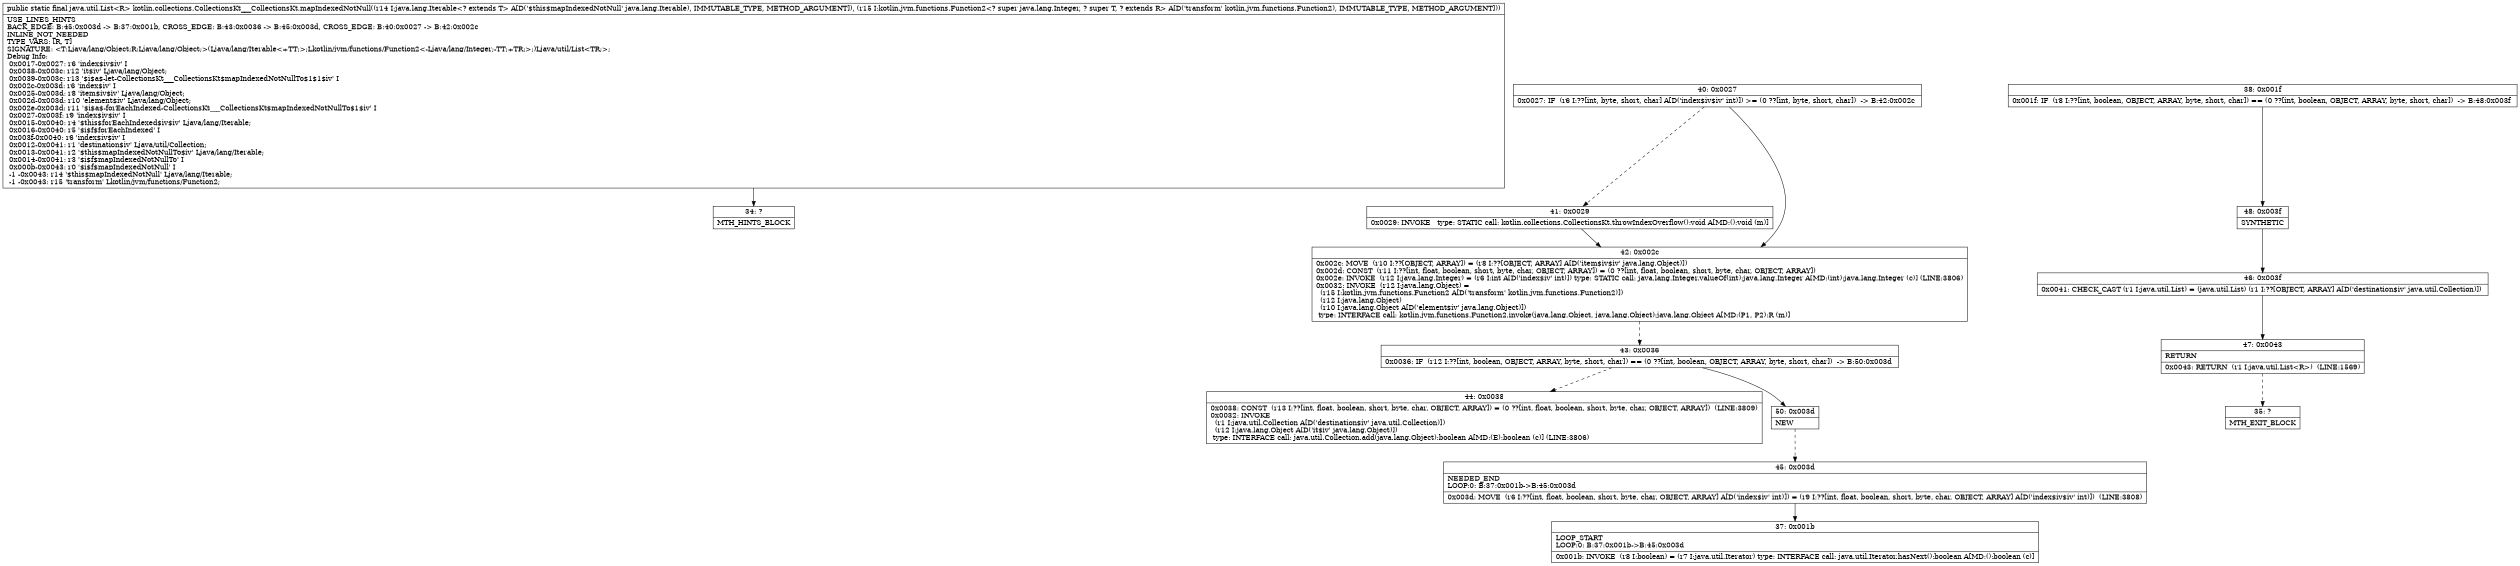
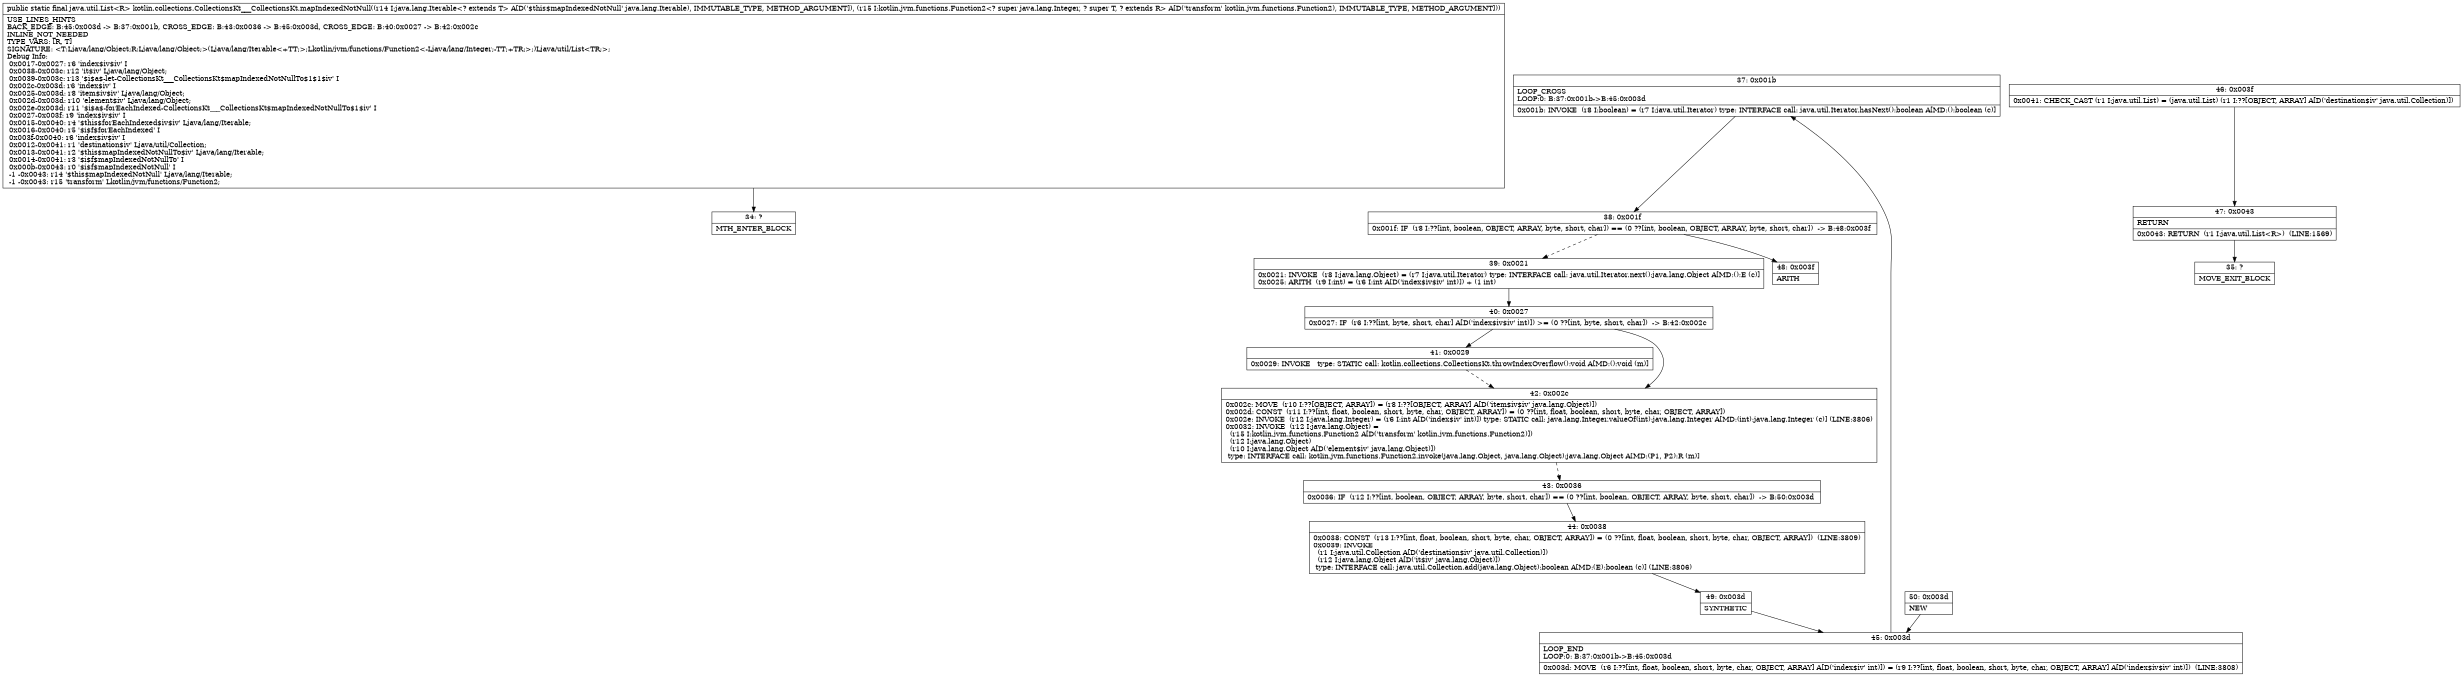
  digraph {
    node [shape=record]
-   n1 [label="{34\:\ ?|MTH_HINTS_BLOCK\l}"]
-   n2 [label="{37\:\ 0x001b|LOOP_START\lLOOP:0: B:37:0x001b\-\>B:45:0x003d\l|0x001b: INVOKE  (r8 I:boolean) = (r7 I:java.util.Iterator) type: INTERFACE call: java.util.Iterator.hasNext():boolean A[MD:():boolean (c)]\l}"]
+   n1 [label="{34\:\ ?|MTH_ENTER_BLOCK\l}"]
+   n2 [label="{37\:\ 0x001b|LOOP_CROSS\lLOOP:0: B:37:0x001b\-\>B:45:0x003d\l|0x001b: INVOKE  (r8 I:boolean) = (r7 I:java.util.Iterator) type: INTERFACE call: java.util.Iterator.hasNext():boolean A[MD:():boolean (c)]\l}"]
    n3 [label="{38\:\ 0x001f|0x001f: IF  (r8 I:??[int, boolean, OBJECT, ARRAY, byte, short, char]) == (0 ??[int, boolean, OBJECT, ARRAY, byte, short, char])  \-\> B:48:0x003f \l}"]
-   n5 [label="{48\:\ 0x003f|SYNTHETIC\l}"]
+   n4 [label="{39\:\ 0x0021|0x0021: INVOKE  (r8 I:java.lang.Object) = (r7 I:java.util.Iterator) type: INTERFACE call: java.util.Iterator.next():java.lang.Object A[MD:():E (c)]\l0x0025: ARITH  (r9 I:int) = (r6 I:int A[D('index$iv$iv' int)]) + (1 int) \l}"]
+   n5 [label="{48\:\ 0x003f|ARITH\l}"]
    n6 [label="{40\:\ 0x0027|0x0027: IF  (r6 I:??[int, byte, short, char] A[D('index$iv$iv' int)]) \>= (0 ??[int, byte, short, char])  \-\> B:42:0x002c \l}"]
    n7 [label="{46\:\ 0x003f|0x0041: CHECK_CAST (r1 I:java.util.List) = (java.util.List) (r1 I:??[OBJECT, ARRAY] A[D('destination$iv' java.util.Collection)]) \l}"]
    n8 [label="{41\:\ 0x0029|0x0029: INVOKE   type: STATIC call: kotlin.collections.CollectionsKt.throwIndexOverflow():void A[MD:():void (m)]\l}"]
    n9 [label="{42\:\ 0x002c|0x002c: MOVE  (r10 I:??[OBJECT, ARRAY]) = (r8 I:??[OBJECT, ARRAY] A[D('item$iv$iv' java.lang.Object)]) \l0x002d: CONST  (r11 I:??[int, float, boolean, short, byte, char, OBJECT, ARRAY]) = (0 ??[int, float, boolean, short, byte, char, OBJECT, ARRAY]) \l0x002e: INVOKE  (r12 I:java.lang.Integer) = (r6 I:int A[D('index$iv' int)]) type: STATIC call: java.lang.Integer.valueOf(int):java.lang.Integer A[MD:(int):java.lang.Integer (c)] (LINE:3806)\l0x0032: INVOKE  (r12 I:java.lang.Object) = \l  (r15 I:kotlin.jvm.functions.Function2 A[D('transform' kotlin.jvm.functions.Function2)])\l  (r12 I:java.lang.Object)\l  (r10 I:java.lang.Object A[D('element$iv' java.lang.Object)])\l type: INTERFACE call: kotlin.jvm.functions.Function2.invoke(java.lang.Object, java.lang.Object):java.lang.Object A[MD:(P1, P2):R (m)]\l}"]
    n10 [label="{43\:\ 0x0036|0x0036: IF  (r12 I:??[int, boolean, OBJECT, ARRAY, byte, short, char]) == (0 ??[int, boolean, OBJECT, ARRAY, byte, short, char])  \-\> B:50:0x003d \l}"]
-   n11 [label="{44\:\ 0x0038|0x0038: CONST  (r13 I:??[int, float, boolean, short, byte, char, OBJECT, ARRAY]) = (0 ??[int, float, boolean, short, byte, char, OBJECT, ARRAY])  (LINE:3809)\l0x0032: INVOKE  \l  (r1 I:java.util.Collection A[D('destination$iv' java.util.Collection)])\l  (r12 I:java.lang.Object A[D('it$iv' java.lang.Object)])\l type: INTERFACE call: java.util.Collection.add(java.lang.Object):boolean A[MD:(E):boolean (c)] (LINE:3806)\l}"]
+   n11 [label="{44\:\ 0x0038|0x0038: CONST  (r13 I:??[int, float, boolean, short, byte, char, OBJECT, ARRAY]) = (0 ??[int, float, boolean, short, byte, char, OBJECT, ARRAY])  (LINE:3809)\l0x0039: INVOKE  \l  (r1 I:java.util.Collection A[D('destination$iv' java.util.Collection)])\l  (r12 I:java.lang.Object A[D('it$iv' java.lang.Object)])\l type: INTERFACE call: java.util.Collection.add(java.lang.Object):boolean A[MD:(E):boolean (c)] (LINE:3806)\l}"]
    n12 [label="{50\:\ 0x003d|NEW\l}"]
-   n14 [label="{45\:\ 0x003d|NEEDED_END\lLOOP:0: B:37:0x001b\-\>B:45:0x003d\l|0x003d: MOVE  (r6 I:??[int, float, boolean, short, byte, char, OBJECT, ARRAY] A[D('index$iv' int)]) = (r9 I:??[int, float, boolean, short, byte, char, OBJECT, ARRAY] A[D('index$iv$iv' int)])  (LINE:3808)\l}"]
+   n13 [label="{49\:\ 0x003d|SYNTHETIC\l}"]
+   n14 [label="{45\:\ 0x003d|LOOP_END\lLOOP:0: B:37:0x001b\-\>B:45:0x003d\l|0x003d: MOVE  (r6 I:??[int, float, boolean, short, byte, char, OBJECT, ARRAY] A[D('index$iv' int)]) = (r9 I:??[int, float, boolean, short, byte, char, OBJECT, ARRAY] A[D('index$iv$iv' int)])  (LINE:3808)\l}"]
    n15 [label="{47\:\ 0x0043|RETURN\l|0x0043: RETURN  (r1 I:java.util.List\<R\>)  (LINE:1569)\l}"]
-   n16 [label="{35\:\ ?|MTH_EXIT_BLOCK\l}"]
+   n16 [label="{35\:\ ?|MOVE_EXIT_BLOCK\l}"]
    n17 [label="{public static final java.util.List\<R\> kotlin.collections.CollectionsKt___CollectionsKt.mapIndexedNotNull((r14 I:java.lang.Iterable\<? extends T\> A[D('$this$mapIndexedNotNull' java.lang.Iterable), IMMUTABLE_TYPE, METHOD_ARGUMENT]), (r15 I:kotlin.jvm.functions.Function2\<? super java.lang.Integer, ? super T, ? extends R\> A[D('transform' kotlin.jvm.functions.Function2), IMMUTABLE_TYPE, METHOD_ARGUMENT]))  | USE_LINES_HINTS\lBACK_EDGE: B:45:0x003d \-\> B:37:0x001b, CROSS_EDGE: B:43:0x0036 \-\> B:45:0x003d, CROSS_EDGE: B:40:0x0027 \-\> B:42:0x002c\lINLINE_NOT_NEEDED\lTYPE_VARS: [R, T]\lSIGNATURE: \<T:Ljava\/lang\/Object;R:Ljava\/lang\/Object;\>(Ljava\/lang\/Iterable\<+TT;\>;Lkotlin\/jvm\/functions\/Function2\<\-Ljava\/lang\/Integer;\-TT;+TR;\>;)Ljava\/util\/List\<TR;\>;\lDebug Info:\l  0x0017\-0x0027: r6 'index$iv$iv' I\l  0x0038\-0x003c: r12 'it$iv' Ljava\/lang\/Object;\l  0x0039\-0x003c: r13 '$i$a$\-let\-CollectionsKt___CollectionsKt$mapIndexedNotNullTo$1$1$iv' I\l  0x002c\-0x003d: r6 'index$iv' I\l  0x0025\-0x003d: r8 'item$iv$iv' Ljava\/lang\/Object;\l  0x002d\-0x003d: r10 'element$iv' Ljava\/lang\/Object;\l  0x002e\-0x003d: r11 '$i$a$\-forEachIndexed\-CollectionsKt___CollectionsKt$mapIndexedNotNullTo$1$iv' I\l  0x0027\-0x003f: r9 'index$iv$iv' I\l  0x0015\-0x0040: r4 '$this$forEachIndexed$iv$iv' Ljava\/lang\/Iterable;\l  0x0016\-0x0040: r5 '$i$f$forEachIndexed' I\l  0x003f\-0x0040: r6 'index$iv$iv' I\l  0x0012\-0x0041: r1 'destination$iv' Ljava\/util\/Collection;\l  0x0013\-0x0041: r2 '$this$mapIndexedNotNullTo$iv' Ljava\/lang\/Iterable;\l  0x0014\-0x0041: r3 '$i$f$mapIndexedNotNullTo' I\l  0x000b\-0x0043: r0 '$i$f$mapIndexedNotNull' I\l  \-1 \-0x0043: r14 '$this$mapIndexedNotNull' Ljava\/lang\/Iterable;\l  \-1 \-0x0043: r15 'transform' Lkotlin\/jvm\/functions\/Function2;\l}"]
+   n2 -> n3
+   n3 -> n4 [style=dashed]
    n3 -> n5
-   n5 -> n7
-   n6 -> n8 [style=dashed]
+   n4 -> n6
+   n6 -> n8 [style=solid]
    n6 -> n9
    n7 -> n15
-   n8 -> n9
+   n8 -> n9 [style=dashed]
    n9 -> n10 [style=dashed]
-   n10 -> n11 [style=dashed]
-   n10 -> n12
-   n12 -> n14 [style=dashed]
+   n10 -> n11 [style=solid]
+   n11 -> n13
+   n12 -> n14
+   n13 -> n14
    n14 -> n2
-   n15 -> n16 [style=dashed]
+   n15 -> n16
    n17 -> n1
  }
